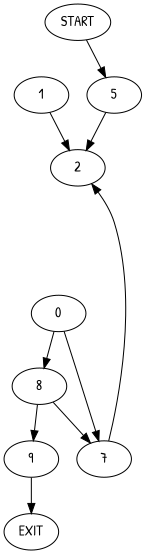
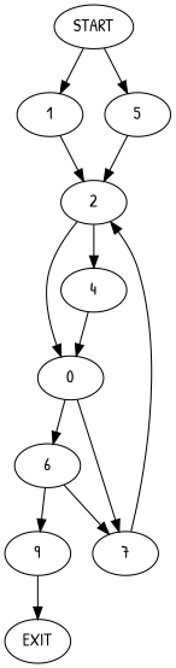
  digraph {
    fontname="Patrick Hand"
    node [fontname="Patrick Hand"]
    edge [fontname="Patrick Hand"]
    n1 [label=START]
    1
    5
    2
    n5 [label=EXIT]
    n6 [label=0]
-   6 [label=8]
+   4
+   6
    7
    9
+   n1 -> 1
    n1 -> 5
    1 -> 2
    5 -> 2
+   2 -> n6
+   2 -> 4
    n6 -> 6
    n6 -> 7
+   4 -> n6
    6 -> 7
    6 -> 9
    7 -> 2
    9 -> n5
  }
